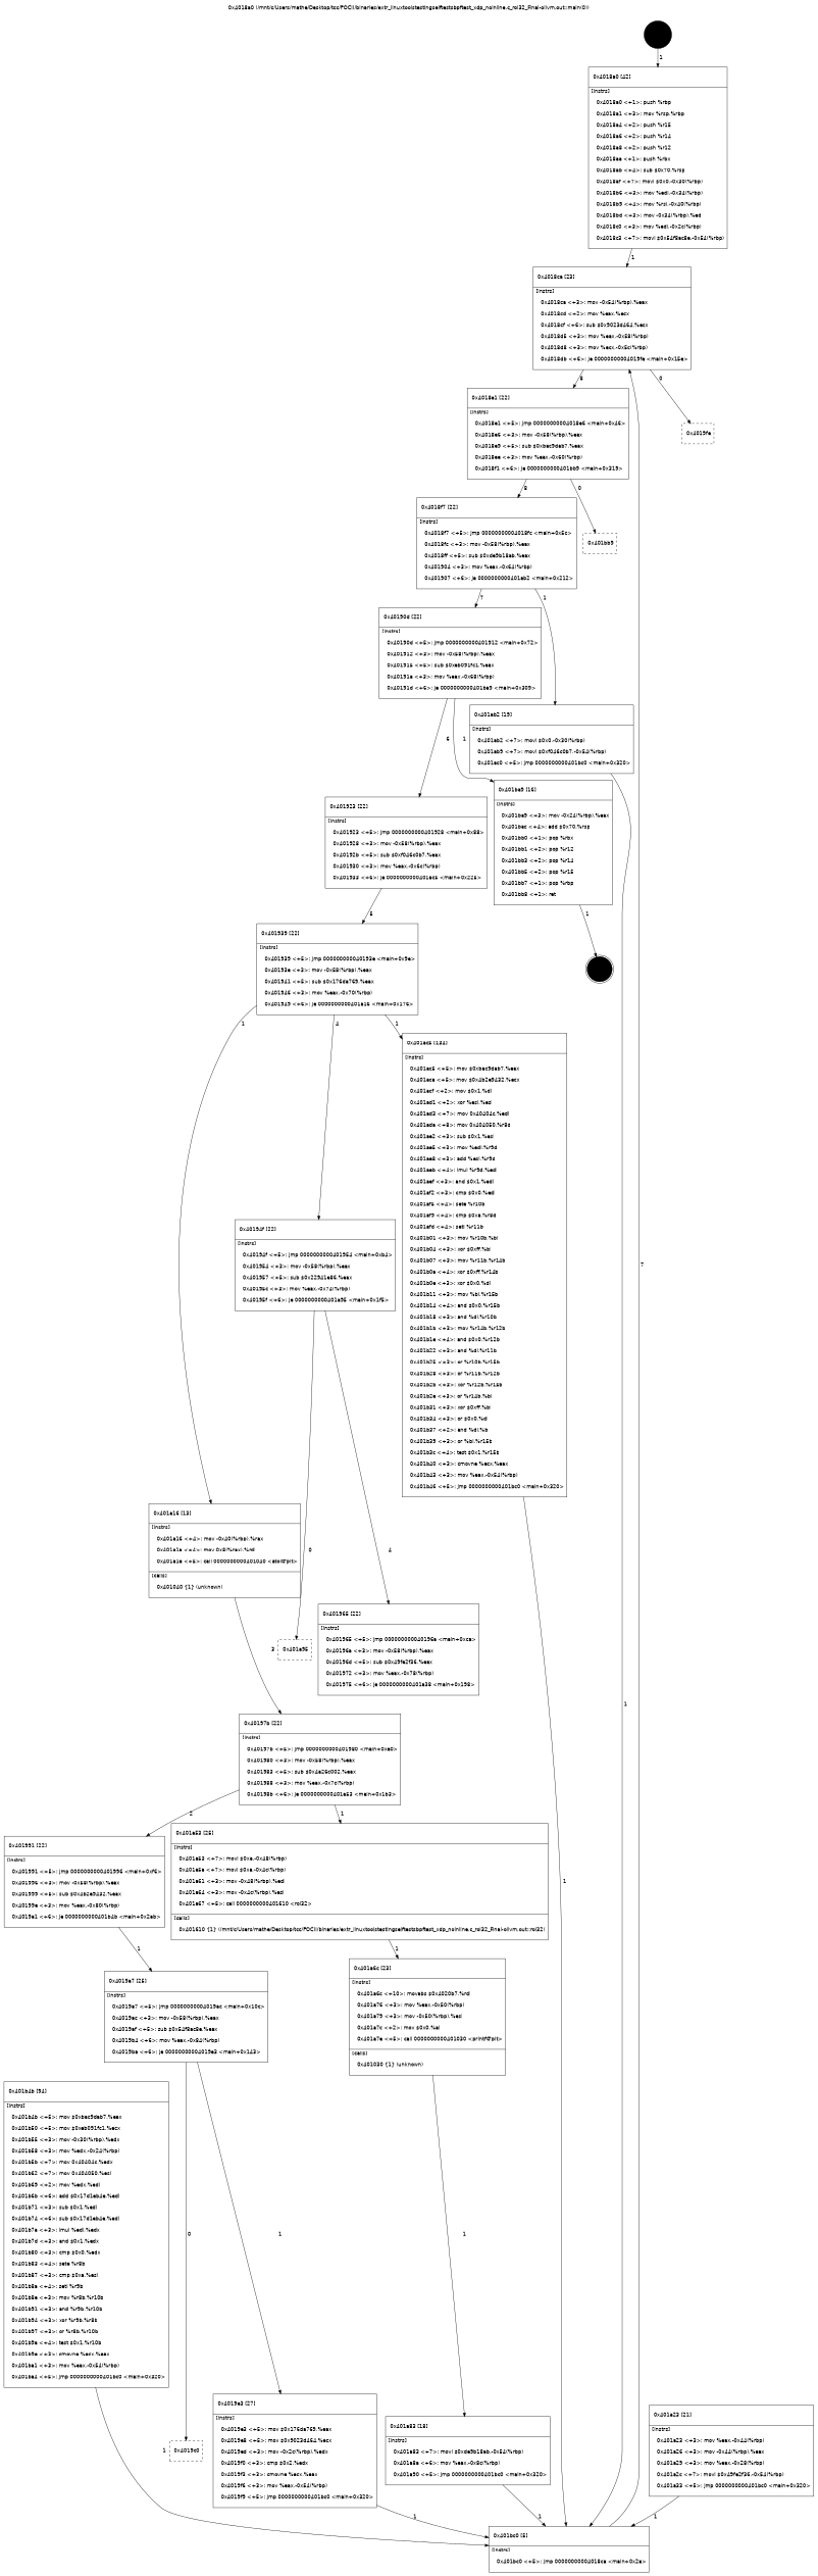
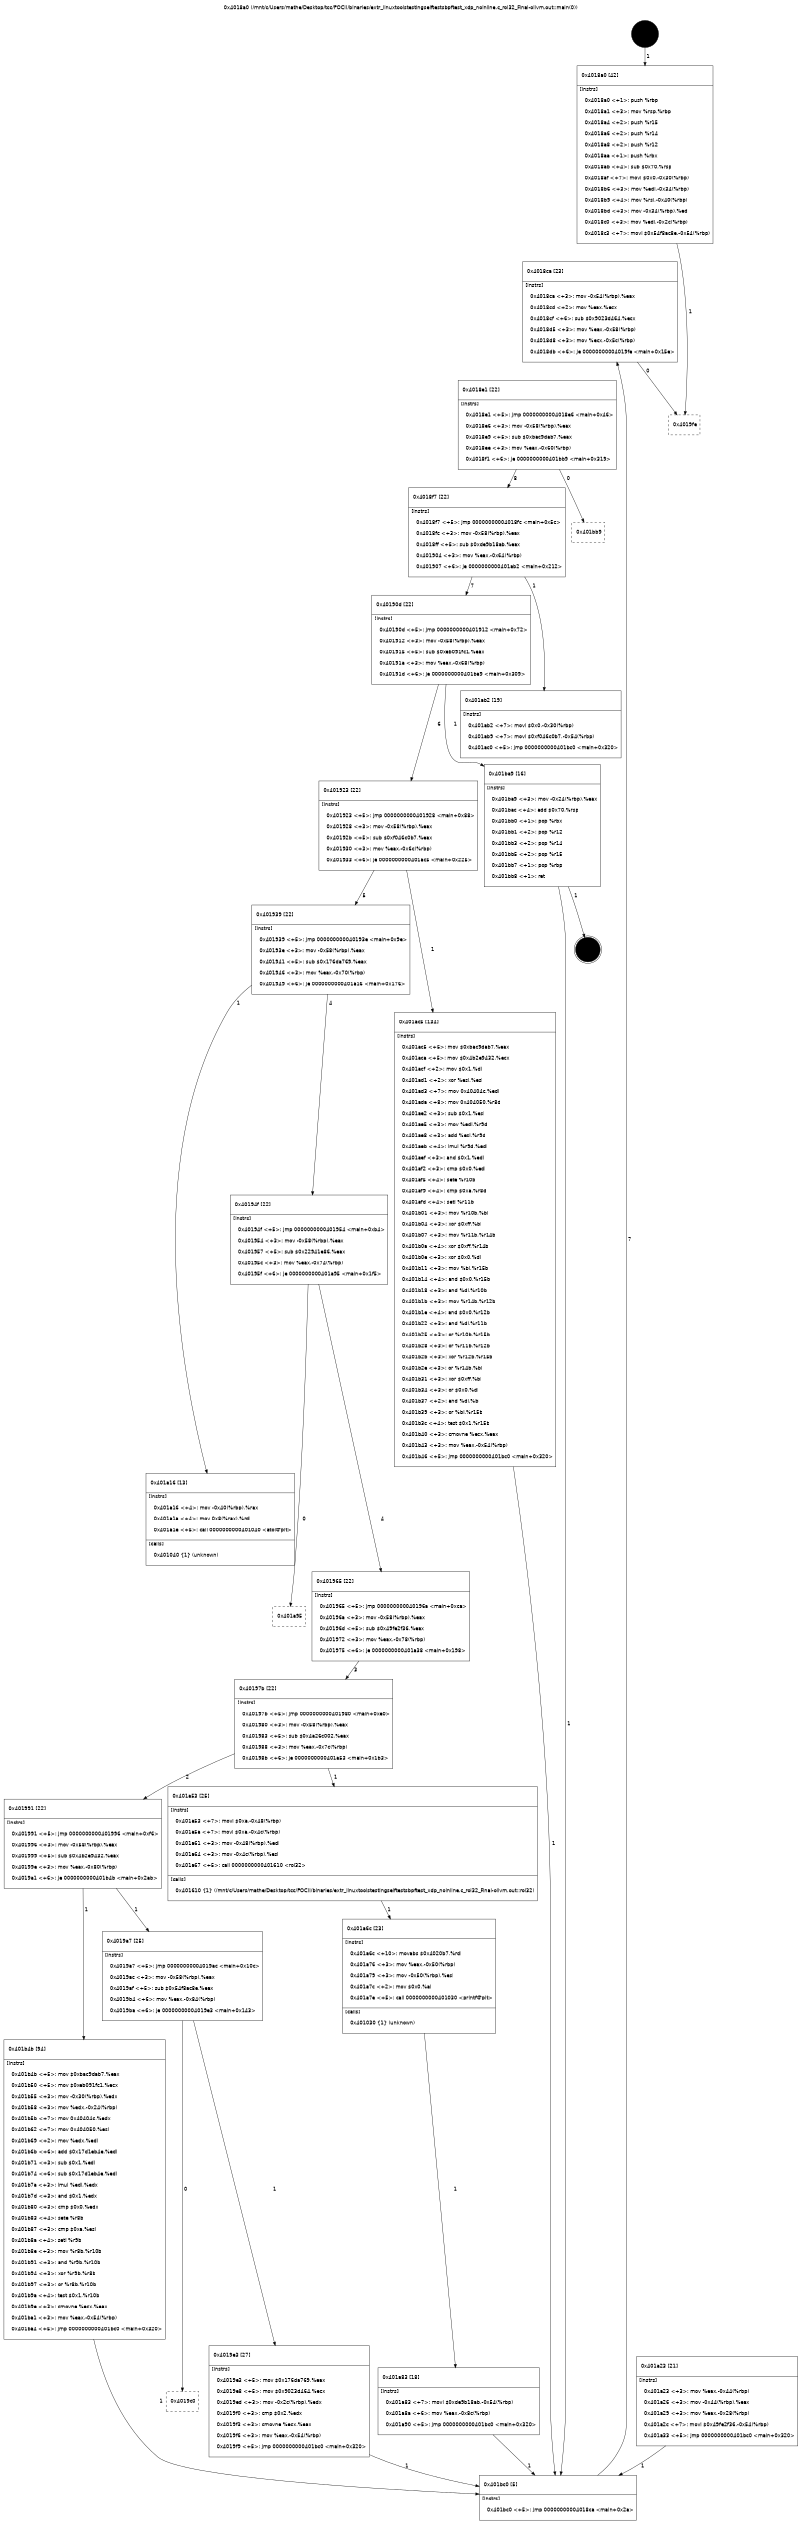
  digraph {
    fontname="DejaVu Sans"
    label="0x4018a0 (/mnt/c/Users/mathe/Desktop/tcc/POCII/binaries/extr_linuxtoolstestingselftestsbpftest_xdp_noinline.c_rol32_Final-ollvm.out::main(0))"
    labelloc=t
    node [fontname="DejaVu Sans" shape=record]
    edge [fontname="DejaVu Sans"]
    Entry [fillcolor=black height=0.3 shape=circle style=filled width=0.3]
    n2 [label="{\n     0x4018a0 [42]\l\n     | [instrs]\l\n     &nbsp;&nbsp;0x4018a0 \<+1\>: push %rbp\l\n     &nbsp;&nbsp;0x4018a1 \<+3\>: mov %rsp,%rbp\l\n     &nbsp;&nbsp;0x4018a4 \<+2\>: push %r15\l\n     &nbsp;&nbsp;0x4018a6 \<+2\>: push %r14\l\n     &nbsp;&nbsp;0x4018a8 \<+2\>: push %r12\l\n     &nbsp;&nbsp;0x4018aa \<+1\>: push %rbx\l\n     &nbsp;&nbsp;0x4018ab \<+4\>: sub $0x70,%rsp\l\n     &nbsp;&nbsp;0x4018af \<+7\>: movl $0x0,-0x30(%rbp)\l\n     &nbsp;&nbsp;0x4018b6 \<+3\>: mov %edi,-0x34(%rbp)\l\n     &nbsp;&nbsp;0x4018b9 \<+4\>: mov %rsi,-0x40(%rbp)\l\n     &nbsp;&nbsp;0x4018bd \<+3\>: mov -0x34(%rbp),%edi\l\n     &nbsp;&nbsp;0x4018c0 \<+3\>: mov %edi,-0x2c(%rbp)\l\n     &nbsp;&nbsp;0x4018c3 \<+7\>: movl $0x54f8ac8e,-0x54(%rbp)\l\n  }"]
    n3 [label="{\n     0x4018ca [23]\l\n     | [instrs]\l\n     &nbsp;&nbsp;0x4018ca \<+3\>: mov -0x54(%rbp),%eax\l\n     &nbsp;&nbsp;0x4018cd \<+2\>: mov %eax,%ecx\l\n     &nbsp;&nbsp;0x4018cf \<+6\>: sub $0x9023d464,%ecx\l\n     &nbsp;&nbsp;0x4018d5 \<+3\>: mov %eax,-0x58(%rbp)\l\n     &nbsp;&nbsp;0x4018d8 \<+3\>: mov %ecx,-0x5c(%rbp)\l\n     &nbsp;&nbsp;0x4018db \<+6\>: je 00000000004019fe \<main+0x15e\>\l\n  }"]
    n4 [label="{\n     0x4019fe\l\n  }" style=dashed]
    n5 [label="{\n     0x4018e1 [22]\l\n     | [instrs]\l\n     &nbsp;&nbsp;0x4018e1 \<+5\>: jmp 00000000004018e6 \<main+0x46\>\l\n     &nbsp;&nbsp;0x4018e6 \<+3\>: mov -0x58(%rbp),%eax\l\n     &nbsp;&nbsp;0x4018e9 \<+5\>: sub $0xbac9dab7,%eax\l\n     &nbsp;&nbsp;0x4018ee \<+3\>: mov %eax,-0x60(%rbp)\l\n     &nbsp;&nbsp;0x4018f1 \<+6\>: je 0000000000401bb9 \<main+0x319\>\l\n  }"]
    n6 [label="{\n     0x401bb9\l\n  }" style=dashed]
    n7 [label="{\n     0x4018f7 [22]\l\n     | [instrs]\l\n     &nbsp;&nbsp;0x4018f7 \<+5\>: jmp 00000000004018fc \<main+0x5c\>\l\n     &nbsp;&nbsp;0x4018fc \<+3\>: mov -0x58(%rbp),%eax\l\n     &nbsp;&nbsp;0x4018ff \<+5\>: sub $0xde9b18ab,%eax\l\n     &nbsp;&nbsp;0x401904 \<+3\>: mov %eax,-0x64(%rbp)\l\n     &nbsp;&nbsp;0x401907 \<+6\>: je 0000000000401ab2 \<main+0x212\>\l\n  }"]
    n8 [label="{\n     0x401ab2 [19]\l\n     | [instrs]\l\n     &nbsp;&nbsp;0x401ab2 \<+7\>: movl $0x0,-0x30(%rbp)\l\n     &nbsp;&nbsp;0x401ab9 \<+7\>: movl $0xf046c0b7,-0x54(%rbp)\l\n     &nbsp;&nbsp;0x401ac0 \<+5\>: jmp 0000000000401bc0 \<main+0x320\>\l\n  }"]
    n9 [label="{\n     0x40190d [22]\l\n     | [instrs]\l\n     &nbsp;&nbsp;0x40190d \<+5\>: jmp 0000000000401912 \<main+0x72\>\l\n     &nbsp;&nbsp;0x401912 \<+3\>: mov -0x58(%rbp),%eax\l\n     &nbsp;&nbsp;0x401915 \<+5\>: sub $0xeb091fc1,%eax\l\n     &nbsp;&nbsp;0x40191a \<+3\>: mov %eax,-0x68(%rbp)\l\n     &nbsp;&nbsp;0x40191d \<+6\>: je 0000000000401ba9 \<main+0x309\>\l\n  }"]
    Exit [fillcolor=black height=0.3 peripheries=2 shape=circle style=filled width=0.3]
    n11 [label="{\n     0x401bc0 [5]\l\n     | [instrs]\l\n     &nbsp;&nbsp;0x401bc0 \<+5\>: jmp 00000000004018ca \<main+0x2a\>\l\n  }"]
    n12 [label="{\n     0x401ba9 [16]\l\n     | [instrs]\l\n     &nbsp;&nbsp;0x401ba9 \<+3\>: mov -0x24(%rbp),%eax\l\n     &nbsp;&nbsp;0x401bac \<+4\>: add $0x70,%rsp\l\n     &nbsp;&nbsp;0x401bb0 \<+1\>: pop %rbx\l\n     &nbsp;&nbsp;0x401bb1 \<+2\>: pop %r12\l\n     &nbsp;&nbsp;0x401bb3 \<+2\>: pop %r14\l\n     &nbsp;&nbsp;0x401bb5 \<+2\>: pop %r15\l\n     &nbsp;&nbsp;0x401bb7 \<+1\>: pop %rbp\l\n     &nbsp;&nbsp;0x401bb8 \<+1\>: ret\l\n  }"]
    n13 [label="{\n     0x401923 [22]\l\n     | [instrs]\l\n     &nbsp;&nbsp;0x401923 \<+5\>: jmp 0000000000401928 \<main+0x88\>\l\n     &nbsp;&nbsp;0x401928 \<+3\>: mov -0x58(%rbp),%eax\l\n     &nbsp;&nbsp;0x40192b \<+5\>: sub $0xf046c0b7,%eax\l\n     &nbsp;&nbsp;0x401930 \<+3\>: mov %eax,-0x6c(%rbp)\l\n     &nbsp;&nbsp;0x401933 \<+6\>: je 0000000000401ac5 \<main+0x225\>\l\n  }"]
    n14 [label="{\n     0x401a83 [18]\l\n     | [instrs]\l\n     &nbsp;&nbsp;0x401a83 \<+7\>: movl $0xde9b18ab,-0x54(%rbp)\l\n     &nbsp;&nbsp;0x401a8a \<+6\>: mov %eax,-0x8c(%rbp)\l\n     &nbsp;&nbsp;0x401a90 \<+5\>: jmp 0000000000401bc0 \<main+0x320\>\l\n  }"]
    n15 [label="{\n     0x401ac5 [134]\l\n     | [instrs]\l\n     &nbsp;&nbsp;0x401ac5 \<+5\>: mov $0xbac9dab7,%eax\l\n     &nbsp;&nbsp;0x401aca \<+5\>: mov $0x4b2e9432,%ecx\l\n     &nbsp;&nbsp;0x401acf \<+2\>: mov $0x1,%dl\l\n     &nbsp;&nbsp;0x401ad1 \<+2\>: xor %esi,%esi\l\n     &nbsp;&nbsp;0x401ad3 \<+7\>: mov 0x40404c,%edi\l\n     &nbsp;&nbsp;0x401ada \<+8\>: mov 0x404050,%r8d\l\n     &nbsp;&nbsp;0x401ae2 \<+3\>: sub $0x1,%esi\l\n     &nbsp;&nbsp;0x401ae5 \<+3\>: mov %edi,%r9d\l\n     &nbsp;&nbsp;0x401ae8 \<+3\>: add %esi,%r9d\l\n     &nbsp;&nbsp;0x401aeb \<+4\>: imul %r9d,%edi\l\n     &nbsp;&nbsp;0x401aef \<+3\>: and $0x1,%edi\l\n     &nbsp;&nbsp;0x401af2 \<+3\>: cmp $0x0,%edi\l\n     &nbsp;&nbsp;0x401af5 \<+4\>: sete %r10b\l\n     &nbsp;&nbsp;0x401af9 \<+4\>: cmp $0xa,%r8d\l\n     &nbsp;&nbsp;0x401afd \<+4\>: setl %r11b\l\n     &nbsp;&nbsp;0x401b01 \<+3\>: mov %r10b,%bl\l\n     &nbsp;&nbsp;0x401b04 \<+3\>: xor $0xff,%bl\l\n     &nbsp;&nbsp;0x401b07 \<+3\>: mov %r11b,%r14b\l\n     &nbsp;&nbsp;0x401b0a \<+4\>: xor $0xff,%r14b\l\n     &nbsp;&nbsp;0x401b0e \<+3\>: xor $0x0,%dl\l\n     &nbsp;&nbsp;0x401b11 \<+3\>: mov %bl,%r15b\l\n     &nbsp;&nbsp;0x401b14 \<+4\>: and $0x0,%r15b\l\n     &nbsp;&nbsp;0x401b18 \<+3\>: and %dl,%r10b\l\n     &nbsp;&nbsp;0x401b1b \<+3\>: mov %r14b,%r12b\l\n     &nbsp;&nbsp;0x401b1e \<+4\>: and $0x0,%r12b\l\n     &nbsp;&nbsp;0x401b22 \<+3\>: and %dl,%r11b\l\n     &nbsp;&nbsp;0x401b25 \<+3\>: or %r10b,%r15b\l\n     &nbsp;&nbsp;0x401b28 \<+3\>: or %r11b,%r12b\l\n     &nbsp;&nbsp;0x401b2b \<+3\>: xor %r12b,%r15b\l\n     &nbsp;&nbsp;0x401b2e \<+3\>: or %r14b,%bl\l\n     &nbsp;&nbsp;0x401b31 \<+3\>: xor $0xff,%bl\l\n     &nbsp;&nbsp;0x401b34 \<+3\>: or $0x0,%dl\l\n     &nbsp;&nbsp;0x401b37 \<+2\>: and %dl,%bl\l\n     &nbsp;&nbsp;0x401b39 \<+3\>: or %bl,%r15b\l\n     &nbsp;&nbsp;0x401b3c \<+4\>: test $0x1,%r15b\l\n     &nbsp;&nbsp;0x401b40 \<+3\>: cmovne %ecx,%eax\l\n     &nbsp;&nbsp;0x401b43 \<+3\>: mov %eax,-0x54(%rbp)\l\n     &nbsp;&nbsp;0x401b46 \<+5\>: jmp 0000000000401bc0 \<main+0x320\>\l\n  }"]
    n16 [label="{\n     0x401939 [22]\l\n     | [instrs]\l\n     &nbsp;&nbsp;0x401939 \<+5\>: jmp 000000000040193e \<main+0x9e\>\l\n     &nbsp;&nbsp;0x40193e \<+3\>: mov -0x58(%rbp),%eax\l\n     &nbsp;&nbsp;0x401941 \<+5\>: sub $0x176da769,%eax\l\n     &nbsp;&nbsp;0x401946 \<+3\>: mov %eax,-0x70(%rbp)\l\n     &nbsp;&nbsp;0x401949 \<+6\>: je 0000000000401a16 \<main+0x176\>\l\n  }"]
    n17 [label="{\n     0x401a6c [23]\l\n     | [instrs]\l\n     &nbsp;&nbsp;0x401a6c \<+10\>: movabs $0x4020b7,%rdi\l\n     &nbsp;&nbsp;0x401a76 \<+3\>: mov %eax,-0x50(%rbp)\l\n     &nbsp;&nbsp;0x401a79 \<+3\>: mov -0x50(%rbp),%esi\l\n     &nbsp;&nbsp;0x401a7c \<+2\>: mov $0x0,%al\l\n     &nbsp;&nbsp;0x401a7e \<+5\>: call 0000000000401030 \<printf@plt\>\l\n     | [calls]\l\n     &nbsp;&nbsp;0x401030 \{1\} (unknown)\l\n  }"]
    n18 [label="{\n     0x401a16 [13]\l\n     | [instrs]\l\n     &nbsp;&nbsp;0x401a16 \<+4\>: mov -0x40(%rbp),%rax\l\n     &nbsp;&nbsp;0x401a1a \<+4\>: mov 0x8(%rax),%rdi\l\n     &nbsp;&nbsp;0x401a1e \<+5\>: call 0000000000401040 \<atoi@plt\>\l\n     | [calls]\l\n     &nbsp;&nbsp;0x401040 \{1\} (unknown)\l\n  }"]
    n19 [label="{\n     0x40194f [22]\l\n     | [instrs]\l\n     &nbsp;&nbsp;0x40194f \<+5\>: jmp 0000000000401954 \<main+0xb4\>\l\n     &nbsp;&nbsp;0x401954 \<+3\>: mov -0x58(%rbp),%eax\l\n     &nbsp;&nbsp;0x401957 \<+5\>: sub $0x22941e86,%eax\l\n     &nbsp;&nbsp;0x40195c \<+3\>: mov %eax,-0x74(%rbp)\l\n     &nbsp;&nbsp;0x40195f \<+6\>: je 0000000000401a95 \<main+0x1f5\>\l\n  }"]
    n20 [label="{\n     0x401a23 [21]\l\n     | [instrs]\l\n     &nbsp;&nbsp;0x401a23 \<+3\>: mov %eax,-0x44(%rbp)\l\n     &nbsp;&nbsp;0x401a26 \<+3\>: mov -0x44(%rbp),%eax\l\n     &nbsp;&nbsp;0x401a29 \<+3\>: mov %eax,-0x28(%rbp)\l\n     &nbsp;&nbsp;0x401a2c \<+7\>: movl $0x49fe2f36,-0x54(%rbp)\l\n     &nbsp;&nbsp;0x401a33 \<+5\>: jmp 0000000000401bc0 \<main+0x320\>\l\n  }"]
    n21 [label="{\n     0x401a95\l\n  }" style=dashed]
    n22 [label="{\n     0x401965 [22]\l\n     | [instrs]\l\n     &nbsp;&nbsp;0x401965 \<+5\>: jmp 000000000040196a \<main+0xca\>\l\n     &nbsp;&nbsp;0x40196a \<+3\>: mov -0x58(%rbp),%eax\l\n     &nbsp;&nbsp;0x40196d \<+5\>: sub $0x49fe2f36,%eax\l\n     &nbsp;&nbsp;0x401972 \<+3\>: mov %eax,-0x78(%rbp)\l\n     &nbsp;&nbsp;0x401975 \<+6\>: je 0000000000401a38 \<main+0x198\>\l\n  }"]
    n23 [label="{\n     0x40197b [22]\l\n     | [instrs]\l\n     &nbsp;&nbsp;0x40197b \<+5\>: jmp 0000000000401980 \<main+0xe0\>\l\n     &nbsp;&nbsp;0x401980 \<+3\>: mov -0x58(%rbp),%eax\l\n     &nbsp;&nbsp;0x401983 \<+5\>: sub $0x4a26c002,%eax\l\n     &nbsp;&nbsp;0x401988 \<+3\>: mov %eax,-0x7c(%rbp)\l\n     &nbsp;&nbsp;0x40198b \<+6\>: je 0000000000401a53 \<main+0x1b3\>\l\n  }"]
    n24 [label="{\n     0x401a53 [25]\l\n     | [instrs]\l\n     &nbsp;&nbsp;0x401a53 \<+7\>: movl $0xa,-0x48(%rbp)\l\n     &nbsp;&nbsp;0x401a5a \<+7\>: movl $0xa,-0x4c(%rbp)\l\n     &nbsp;&nbsp;0x401a61 \<+3\>: mov -0x48(%rbp),%edi\l\n     &nbsp;&nbsp;0x401a64 \<+3\>: mov -0x4c(%rbp),%esi\l\n     &nbsp;&nbsp;0x401a67 \<+5\>: call 0000000000401610 \<rol32\>\l\n     | [calls]\l\n     &nbsp;&nbsp;0x401610 \{1\} (/mnt/c/Users/mathe/Desktop/tcc/POCII/binaries/extr_linuxtoolstestingselftestsbpftest_xdp_noinline.c_rol32_Final-ollvm.out::rol32)\l\n  }"]
    n25 [label="{\n     0x401991 [22]\l\n     | [instrs]\l\n     &nbsp;&nbsp;0x401991 \<+5\>: jmp 0000000000401996 \<main+0xf6\>\l\n     &nbsp;&nbsp;0x401996 \<+3\>: mov -0x58(%rbp),%eax\l\n     &nbsp;&nbsp;0x401999 \<+5\>: sub $0x4b2e9432,%eax\l\n     &nbsp;&nbsp;0x40199e \<+3\>: mov %eax,-0x80(%rbp)\l\n     &nbsp;&nbsp;0x4019a1 \<+6\>: je 0000000000401b4b \<main+0x2ab\>\l\n  }"]
    n26 [label="{\n     0x4019c0\l\n  }" style=dashed]
    n27 [label="{\n     0x4019a7 [25]\l\n     | [instrs]\l\n     &nbsp;&nbsp;0x4019a7 \<+5\>: jmp 00000000004019ac \<main+0x10c\>\l\n     &nbsp;&nbsp;0x4019ac \<+3\>: mov -0x58(%rbp),%eax\l\n     &nbsp;&nbsp;0x4019af \<+5\>: sub $0x54f8ac8e,%eax\l\n     &nbsp;&nbsp;0x4019b4 \<+6\>: mov %eax,-0x84(%rbp)\l\n     &nbsp;&nbsp;0x4019ba \<+6\>: je 00000000004019e3 \<main+0x143\>\l\n  }"]
    n28 [label="{\n     0x401b4b [94]\l\n     | [instrs]\l\n     &nbsp;&nbsp;0x401b4b \<+5\>: mov $0xbac9dab7,%eax\l\n     &nbsp;&nbsp;0x401b50 \<+5\>: mov $0xeb091fc1,%ecx\l\n     &nbsp;&nbsp;0x401b55 \<+3\>: mov -0x30(%rbp),%edx\l\n     &nbsp;&nbsp;0x401b58 \<+3\>: mov %edx,-0x24(%rbp)\l\n     &nbsp;&nbsp;0x401b5b \<+7\>: mov 0x40404c,%edx\l\n     &nbsp;&nbsp;0x401b62 \<+7\>: mov 0x404050,%esi\l\n     &nbsp;&nbsp;0x401b69 \<+2\>: mov %edx,%edi\l\n     &nbsp;&nbsp;0x401b6b \<+6\>: add $0x17d1eb4e,%edi\l\n     &nbsp;&nbsp;0x401b71 \<+3\>: sub $0x1,%edi\l\n     &nbsp;&nbsp;0x401b74 \<+6\>: sub $0x17d1eb4e,%edi\l\n     &nbsp;&nbsp;0x401b7a \<+3\>: imul %edi,%edx\l\n     &nbsp;&nbsp;0x401b7d \<+3\>: and $0x1,%edx\l\n     &nbsp;&nbsp;0x401b80 \<+3\>: cmp $0x0,%edx\l\n     &nbsp;&nbsp;0x401b83 \<+4\>: sete %r8b\l\n     &nbsp;&nbsp;0x401b87 \<+3\>: cmp $0xa,%esi\l\n     &nbsp;&nbsp;0x401b8a \<+4\>: setl %r9b\l\n     &nbsp;&nbsp;0x401b8e \<+3\>: mov %r8b,%r10b\l\n     &nbsp;&nbsp;0x401b91 \<+3\>: and %r9b,%r10b\l\n     &nbsp;&nbsp;0x401b94 \<+3\>: xor %r9b,%r8b\l\n     &nbsp;&nbsp;0x401b97 \<+3\>: or %r8b,%r10b\l\n     &nbsp;&nbsp;0x401b9a \<+4\>: test $0x1,%r10b\l\n     &nbsp;&nbsp;0x401b9e \<+3\>: cmovne %ecx,%eax\l\n     &nbsp;&nbsp;0x401ba1 \<+3\>: mov %eax,-0x54(%rbp)\l\n     &nbsp;&nbsp;0x401ba4 \<+5\>: jmp 0000000000401bc0 \<main+0x320\>\l\n  }"]
    n29 [label="{\n     0x4019e3 [27]\l\n     | [instrs]\l\n     &nbsp;&nbsp;0x4019e3 \<+5\>: mov $0x176da769,%eax\l\n     &nbsp;&nbsp;0x4019e8 \<+5\>: mov $0x9023d464,%ecx\l\n     &nbsp;&nbsp;0x4019ed \<+3\>: mov -0x2c(%rbp),%edx\l\n     &nbsp;&nbsp;0x4019f0 \<+3\>: cmp $0x2,%edx\l\n     &nbsp;&nbsp;0x4019f3 \<+3\>: cmovne %ecx,%eax\l\n     &nbsp;&nbsp;0x4019f6 \<+3\>: mov %eax,-0x54(%rbp)\l\n     &nbsp;&nbsp;0x4019f9 \<+5\>: jmp 0000000000401bc0 \<main+0x320\>\l\n  }"]
    Entry -> n2 [label=" 1"]
-   n2 -> n3 [label=" 1"]
+   n2 -> n4 [label=" 1"]
    n3 -> n4 [label=" 0"]
-   n3 -> n5 [label=" 8"]
    n5 -> n6 [label=" 0"]
    n5 -> n7 [label=" 8"]
    n7 -> n8 [label=" 1"]
    n7 -> n9 [label=" 7"]
-   n8 -> n11 [label=" 1"]
+   n12 -> n11 [label=" 1"]
    n9 -> n12 [label=" 1"]
    n9 -> n13 [label=" 6"]
    n11 -> n3 [label=" 7"]
    n12 -> Exit [label=" 1"]
-   n16 -> n15 [label=" 1"]
+   n13 -> n15 [label=" 1"]
    n13 -> n16 [label=" 5"]
    n14 -> n11 [label=" 1"]
    n15 -> n11 [label=" 1"]
    n16 -> n18 [label=" 1"]
    n16 -> n19 [label=" 4"]
    n17 -> n14 [label=" 1"]
    n19 -> n21 [label=" 0"]
    n19 -> n22 [label=" 4"]
    n20 -> n11 [label=" 1"]
-   n18 -> n23 [label=" 3"]
+   n22 -> n23 [label=" 3"]
    n23 -> n24 [label=" 1"]
    n23 -> n25 [label=" 2"]
    n24 -> n17 [label=" 1"]
    n25 -> n27 [label=" 1"]
+   n25 -> n28 [label=" 1"]
    n27 -> n26 [label=" 0"]
    n27 -> n29 [label=" 1"]
    n28 -> n11 [label=" 1"]
    n29 -> n11 [label=" 1"]
  }
